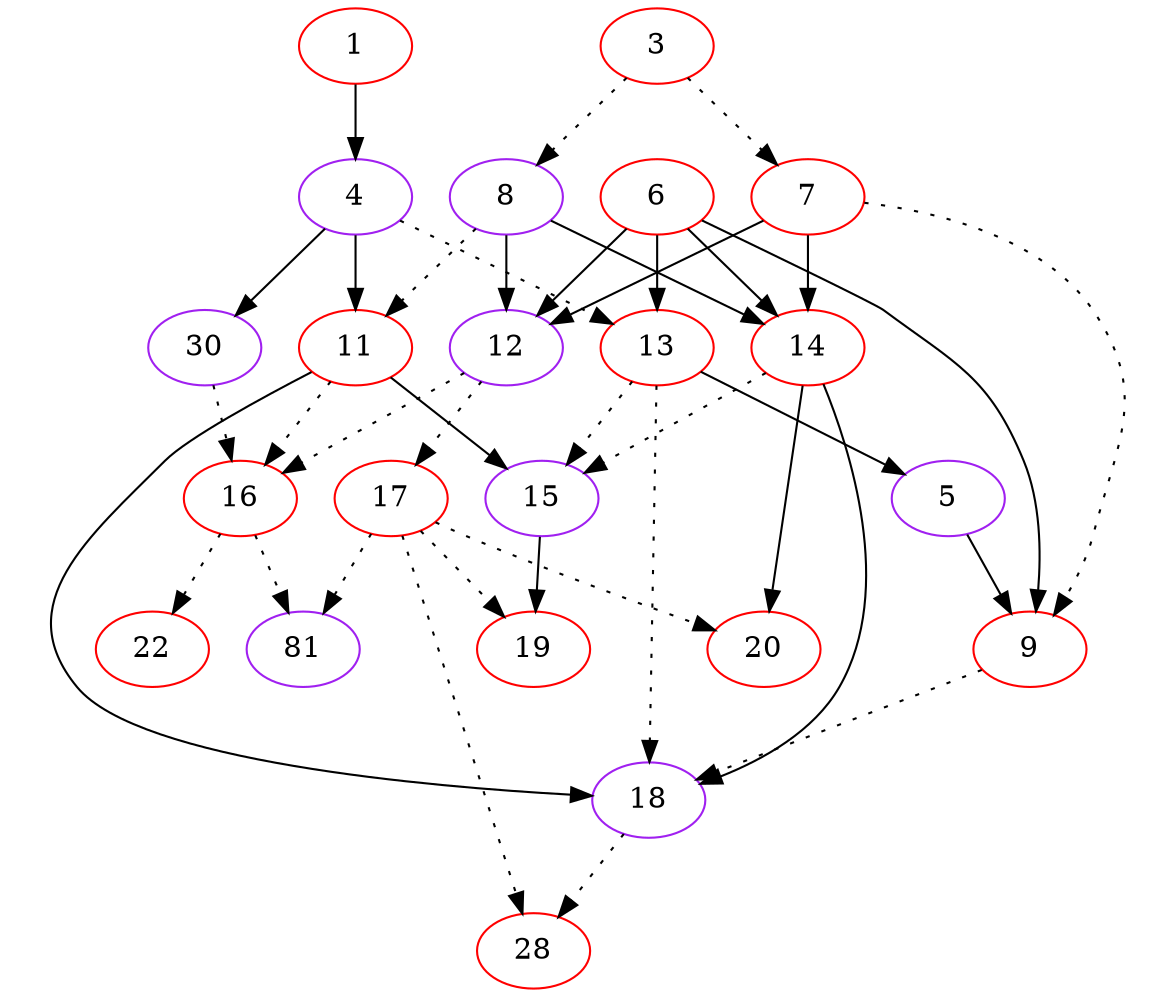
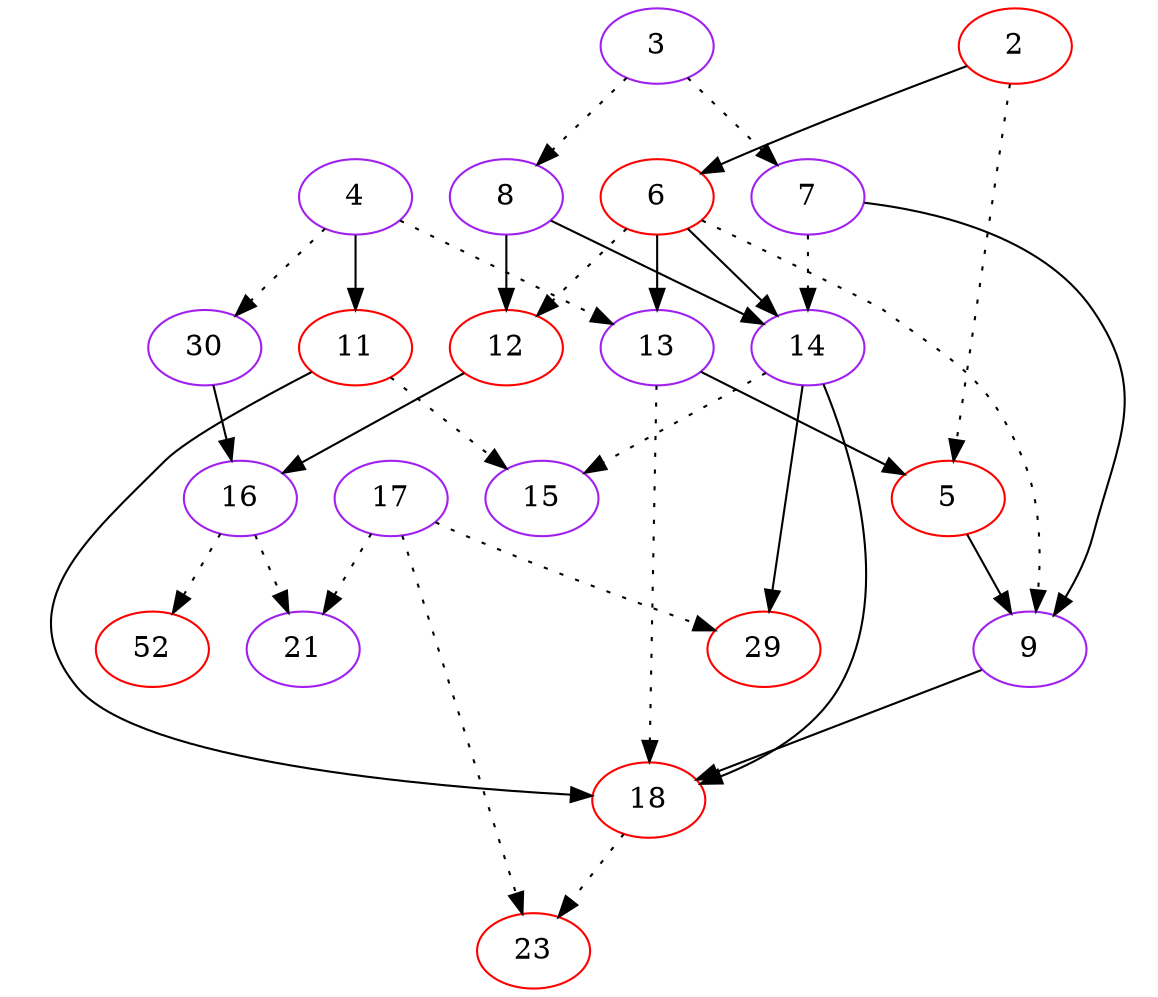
  digraph {
    node [alpha=0.03 color=red]
    edge [style=dotted]
-   1 [alpha=0.09 expect_size=410456814233146624]
    4 [alpha=0.07 color=purple expect_size=5324563744237342]
    n3 [alpha=0.05 color=purple expect_size=7154439168945744 label=30]
    11 [alpha=0.02 expect_size=1607784857016272]
-   13 [alpha=0.17 expect_size=330488435864515840]
-   16 [expect_size=207411724024421]
-   18 [alpha=0.08 color=purple expect_size=26170914034337972224]
+   13 [alpha=0.17 color=purple expect_size=330488435864515840]
+   16 [color=purple expect_size=207411724024421]
+   18 [alpha=0.08 expect_size=26170914034337972224]
    15 [alpha=0.11 color=purple expect_size=252732525512911]
-   5 [alpha=0.08 color=purple expect_size=4324527938071675]
+   5 [alpha=0.08 expect_size=4324527938071675]
+   2 [alpha=0.12 expect_size=75270799665135616000]
    6 [alpha=0.01 expect_size=4508819135010360]
-   9 [alpha=0.10 expect_size=8792356841019620]
-   12 [alpha=0.15 color=purple expect_size=432502226544289472]
-   14 [alpha=0.00 expect_size=62254522389797000]
-   17 [alpha=0.05 expect_size=4343171961936953]
-   20 [alpha=0.11 expect_size=8530287301979166]
-   3 [alpha=0.06 expect_size=60231220000932757504]
-   7 [alpha=0.13 expect_size=23897419861414903808]
+   9 [alpha=0.10 color=purple expect_size=8792356841019620]
+   12 [alpha=0.15 expect_size=432502226544289472]
+   14 [alpha=0.00 color=purple expect_size=62254522389797000]
+   17 [alpha=0.05 color=purple expect_size=4343171961936953]
+   20 [alpha=0.11 expect_size=8530287301979166 label=29]
+   3 [alpha=0.06 color=purple expect_size=60231220000932757504]
+   7 [alpha=0.13 color=purple expect_size=23897419861414903808]
    8 [alpha=0.06 color=purple expect_size=1667070582143044]
-   21 [alpha=0.20 color=purple expect_size=16121887559533908 label=81]
-   22 [expect_size=685739377426432000]
-   23 [alpha=0.10 expect_size=1198089253639031 label=28]
-   19 [expect_size=12415014238513266688]
-   1 -> 4 [style=solid]
-   4 -> n3 [style=solid]
+   21 [alpha=0.20 color=purple expect_size=16121887559533908]
+   22 [expect_size=685739377426432000 label=52]
+   23 [alpha=0.10 expect_size=1198089253639031]
+   4 -> n3
    4 -> 11 [style=solid]
    4 -> 13
-   n3 -> 16
-   11 -> 16
+   n3 -> 16 [style=solid]
    11 -> 18 [style=solid]
-   11 -> 15 [style=solid]
+   11 -> 15
    13 -> 18
-   13 -> 15
    13 -> 5 [style=solid]
    16 -> 21
    16 -> 22
    18 -> 23
-   15 -> 19 [style=solid]
    5 -> 9 [style=solid]
+   2 -> 5
+   2 -> 6 [style=solid]
    6 -> 13 [style=solid]
-   6 -> 9 [style=solid]
-   6 -> 12 [style=solid]
+   6 -> 9
+   6 -> 12
    6 -> 14 [style=solid]
-   9 -> 18
-   12 -> 16
-   12 -> 17
+   9 -> 18 [style=solid]
+   12 -> 16 [style=solid]
    14 -> 18 [style=solid]
    14 -> 15
    14 -> 20 [style=solid]
    17 -> 20
    17 -> 21
    17 -> 23
-   17 -> 19
    3 -> 7
    3 -> 8
-   7 -> 9
-   7 -> 12 [style=solid]
-   7 -> 14 [style=solid]
-   8 -> 11
+   7 -> 9 [style=solid]
+   7 -> 14
    8 -> 12 [style=solid]
    8 -> 14 [style=solid]
  }
